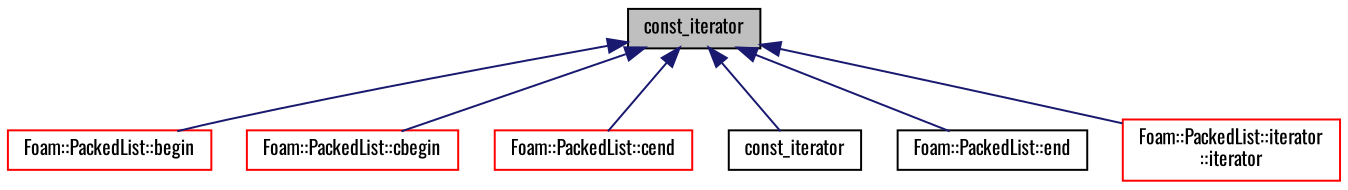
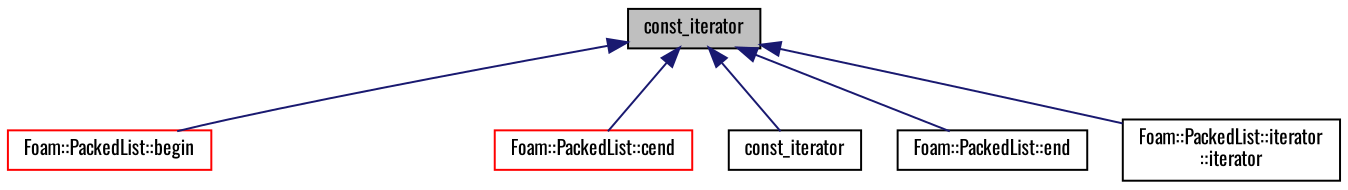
  digraph {
    fontname=Oswald
    rankdir=TB
    node [color=black fontname=Oswald fontsize=10 shape=record]
    edge [color=midnightblue dir=back fontname=Oswald fontsize=10 labelfontname=Helvetica labelfontsize=10 style=solid]
    n1 [fillcolor=grey75 fontcolor=black height=0.2 label=const_iterator style=filled width=0.4]
    n2 [color=red height=0.2 label="Foam::PackedList::begin" width=0.4]
-   n3 [color=red height=0.2 label="Foam::PackedList::cbegin" width=0.4]
    n4 [color=red height=0.2 label="Foam::PackedList::cend" width=0.4]
    n5 [height=0.2 label=const_iterator width=0.4]
    n6 [height=0.2 label="Foam::PackedList::end" width=0.4]
-   n7 [color=red height=0.2 label="Foam::PackedList::iterator\l::iterator" width=0.4]
+   n7 [height=0.2 label="Foam::PackedList::iterator\l::iterator" width=0.4]
    n1 -> n2
-   n1 -> n3
    n1 -> n4
    n1 -> n5
    n1 -> n6
    n1 -> n7
  }
